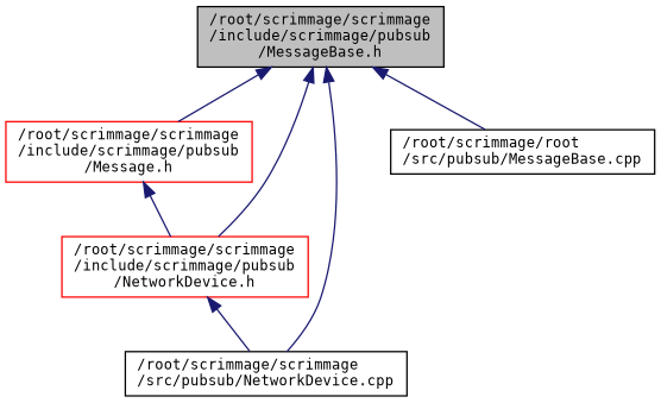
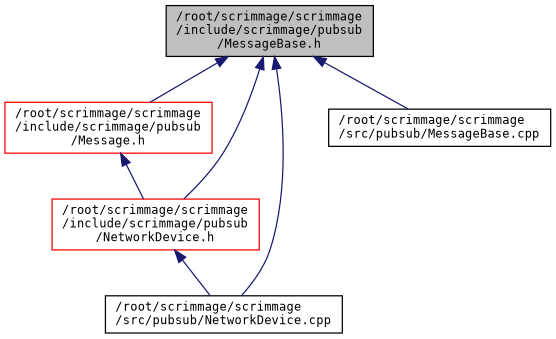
  digraph {
    fontname="DejaVu Sans Mono"
    node [color=black fillcolor=white fontname="DejaVu Sans Mono" fontsize=10 shape=record style=filled]
    edge [color=midnightblue dir=back fontname="DejaVu Sans Mono" fontsize=10 labelfontname=Helvetica labelfontsize=10 style=solid]
    n1 [fillcolor=grey75 fontcolor=black height=0.2 label="/root/scrimmage/scrimmage\l/include/scrimmage/pubsub\l/MessageBase.h" width=0.4]
    n2 [color=red height=0.2 label="/root/scrimmage/scrimmage\l/include/scrimmage/pubsub\l/Message.h" width=0.4]
    n3 [color=red height=0.2 label="/root/scrimmage/scrimmage\l/include/scrimmage/pubsub\l/NetworkDevice.h" width=0.4]
    n4 [height=0.2 label="/root/scrimmage/scrimmage\l/src/pubsub/NetworkDevice.cpp" width=0.4]
-   n5 [height=0.2 label="/root/scrimmage/root\l/src/pubsub/MessageBase.cpp" width=0.4]
+   n5 [height=0.2 label="/root/scrimmage/scrimmage\l/src/pubsub/MessageBase.cpp" width=0.4]
    n1 -> n2
    n1 -> n3
    n1 -> n4
    n1 -> n5
    n2 -> n3
    n3 -> n4
  }
